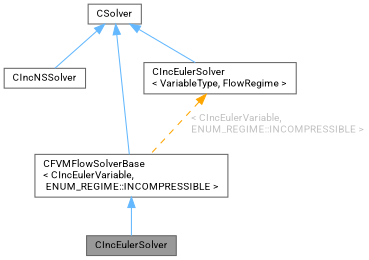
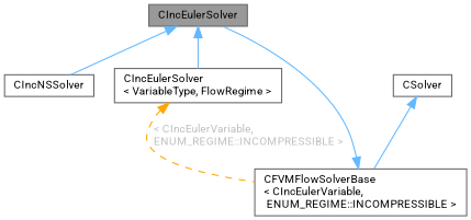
  digraph {
    fontname=Roboto
    node [color=gray40 fillcolor=white fontname=Roboto fontsize=10 shape=box style=filled]
    edge [color=steelblue1 dir=back fontname=Roboto fontsize=10 labelfontname=Helvetica labelfontsize=10 style=solid]
    n1 [fillcolor=grey60 fontcolor=black height=0.2 label=CIncEulerSolver width=0.4]
    n2 [height=0.2 label=CIncNSSolver width=0.4]
    n3 [height=0.2 label="CFVMFlowSolverBase\l\< CIncEulerVariable,\l ENUM_REGIME::INCOMPRESSIBLE \>" width=0.4]
    n4 [height=0.2 label=CSolver width=0.4]
    n5 [height=0.2 label="CIncEulerSolver\l\< VariableType, FlowRegime \>" width=0.4]
-   n4 -> n2
+   n1 -> n2
    n3 -> n1
    n4 -> n3
-   n4 -> n5
+   n1 -> n5
    n5 -> n3 [color=orange fontcolor=grey label=" \< CIncEulerVariable,\l ENUM_REGIME::INCOMPRESSIBLE \>" style=dashed]
  }
